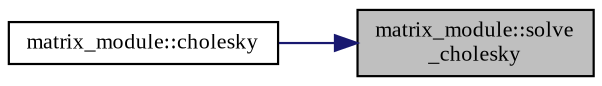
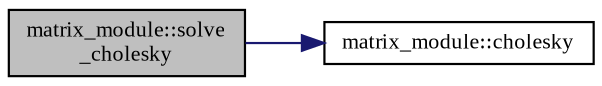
  digraph {
    rankdir=LR
    fontname="Liberation Serif"
    node [color=black fontname="Liberation Serif" fontsize=10 shape=record style=filled]
    n1 [fillcolor=grey75 fontcolor=black height=0.2 label="matrix_module::solve\l_cholesky" width=0.4]
    n2 [fillcolor=white height=0.2 label="matrix_module::cholesky" width=0.4]
-   n2 -> n1 [color=midnightblue fontname="Liberation Serif" fontsize=10 labelfontname=Helvetica labelfontsize=10 style=solid]
+   n1 -> n2 [color=midnightblue fontname="Liberation Serif" fontsize=10 labelfontname=Helvetica labelfontsize=10 style=solid]
  }
